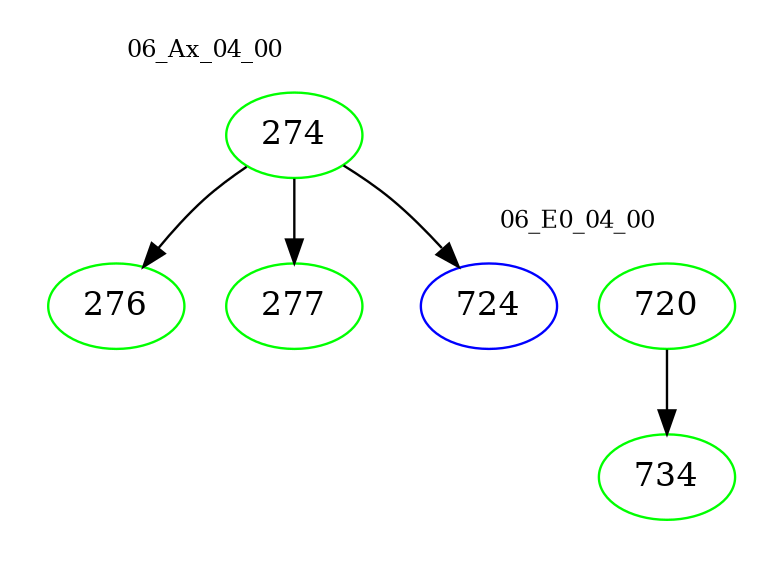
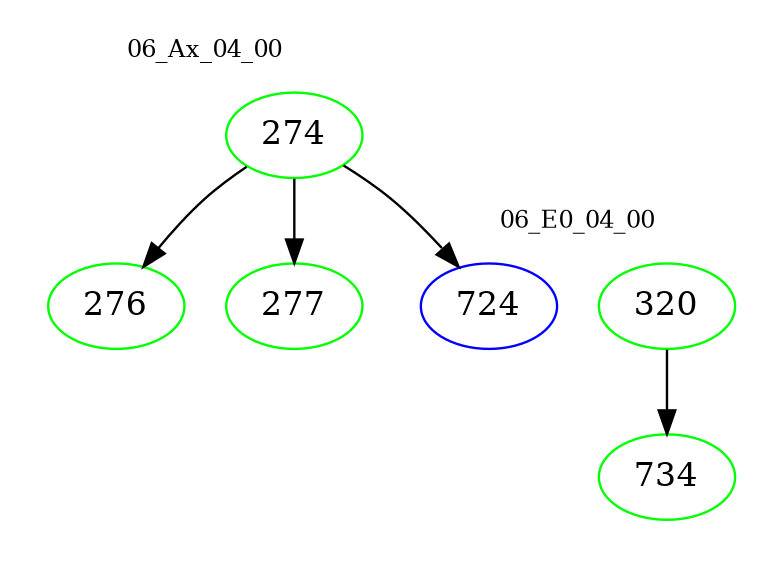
  digraph {
    node [color=green]
    edge [color=black]
    n1 [label=274]
    n2 [label=276]
    n3 [label=277]
-   n4 [label=720]
+   n4 [label=320]
    n5 [color=blue label=724]
    n6 [label=734]
    subgraph cluster_1 {
      color=white
      fontsize=10
      label="06_Ax_04_00"
      n1
      n2
      n3
    }
    subgraph cluster_2 {
      color=white
      fontsize=10
      label="06_E0_04_00"
      n4
      n5
      n6
    }
    n1 -> n2
    n1 -> n3
    n1 -> n5
    n4 -> n6
  }
